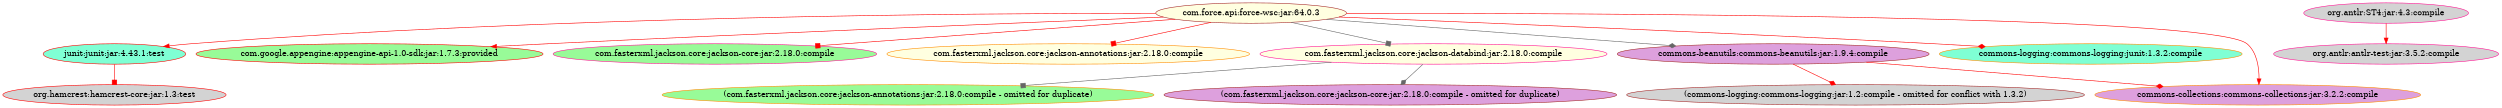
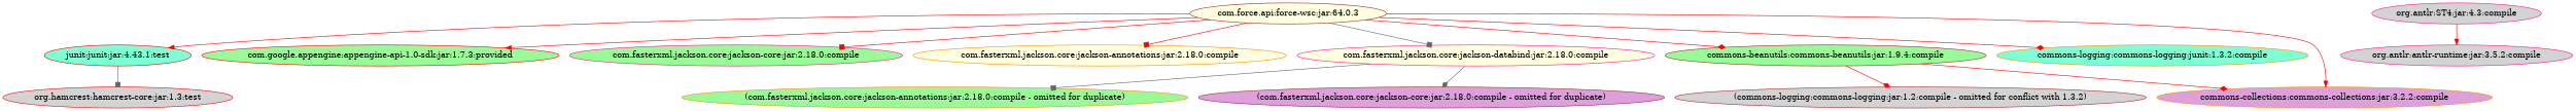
  digraph {
    node [color=brown fillcolor=palegreen style=filled]
    edge [arrowhead=box color=red]
    "com.force.api:force-wsc:jar:64.0.3" [fillcolor=lightyellow]
    n2 [color=red fillcolor=aquamarine label="junit:junit:jar:4.43.1:test"]
    "com.google.appengine:appengine-api-1.0-sdk:jar:1.7.3:provided" [color=red]
    "com.fasterxml.jackson.core:jackson-core:jar:2.18.0:compile" [color=deeppink]
    "com.fasterxml.jackson.core:jackson-annotations:jar:2.18.0:compile" [color=darkorange fillcolor=lightyellow]
    "com.fasterxml.jackson.core:jackson-databind:jar:2.18.0:compile" [color=deeppink fillcolor=lightyellow]
-   "commons-beanutils:commons-beanutils:jar:1.9.4:compile" [fillcolor=plum]
+   "commons-beanutils:commons-beanutils:jar:1.9.4:compile"
    n8 [color=darkorange fillcolor=aquamarine label="commons-logging:commons-logging:junit:1.3.2:compile"]
    "commons-collections:commons-collections:jar:3.2.2:compile" [color=darkorange fillcolor=plum]
    "org.antlr:ST4:jar:4.3:compile" [color=deeppink fillcolor=lightgrey]
-   "org.antlr:antlr-runtime:jar:3.5.2:compile" [color=deeppink fillcolor=lightgrey label="org.antlr:antlr-test:jar:3.5.2:compile"]
+   "org.antlr:antlr-runtime:jar:3.5.2:compile" [color=deeppink fillcolor=lightgrey]
    "org.hamcrest:hamcrest-core:jar:1.3:test" [color=red fillcolor=lightgrey]
    "(com.fasterxml.jackson.core:jackson-annotations:jar:2.18.0:compile - omitted for duplicate)" [color=darkorange]
    "(com.fasterxml.jackson.core:jackson-core:jar:2.18.0:compile - omitted for duplicate)" [fillcolor=plum]
    "(commons-logging:commons-logging:jar:1.2:compile - omitted for conflict with 1.3.2)" [fillcolor=lightgrey]
    "com.force.api:force-wsc:jar:64.0.3" -> n2 [arrowhead=normal]
    "com.force.api:force-wsc:jar:64.0.3" -> "com.google.appengine:appengine-api-1.0-sdk:jar:1.7.3:provided" [arrowhead=normal]
    "com.force.api:force-wsc:jar:64.0.3" -> "com.fasterxml.jackson.core:jackson-core:jar:2.18.0:compile"
    "com.force.api:force-wsc:jar:64.0.3" -> "com.fasterxml.jackson.core:jackson-annotations:jar:2.18.0:compile"
    "com.force.api:force-wsc:jar:64.0.3" -> "com.fasterxml.jackson.core:jackson-databind:jar:2.18.0:compile" [color=gray40]
-   "com.force.api:force-wsc:jar:64.0.3" -> "commons-beanutils:commons-beanutils:jar:1.9.4:compile" [arrowhead=diamond color=gray40]
+   "com.force.api:force-wsc:jar:64.0.3" -> "commons-beanutils:commons-beanutils:jar:1.9.4:compile" [arrowhead=diamond]
    "com.force.api:force-wsc:jar:64.0.3" -> n8 [arrowhead=diamond]
    "com.force.api:force-wsc:jar:64.0.3" -> "commons-collections:commons-collections:jar:3.2.2:compile" [arrowhead=normal]
-   n2 -> "org.hamcrest:hamcrest-core:jar:1.3:test"
+   n2 -> "org.hamcrest:hamcrest-core:jar:1.3:test" [color=gray40]
    "com.fasterxml.jackson.core:jackson-databind:jar:2.18.0:compile" -> "(com.fasterxml.jackson.core:jackson-annotations:jar:2.18.0:compile - omitted for duplicate)" [color=gray40]
    "com.fasterxml.jackson.core:jackson-databind:jar:2.18.0:compile" -> "(com.fasterxml.jackson.core:jackson-core:jar:2.18.0:compile - omitted for duplicate)" [arrowhead=diamond color=gray40]
    "commons-beanutils:commons-beanutils:jar:1.9.4:compile" -> "commons-collections:commons-collections:jar:3.2.2:compile" [arrowhead=diamond]
    "commons-beanutils:commons-beanutils:jar:1.9.4:compile" -> "(commons-logging:commons-logging:jar:1.2:compile - omitted for conflict with 1.3.2)" [arrowhead=diamond]
    "org.antlr:ST4:jar:4.3:compile" -> "org.antlr:antlr-runtime:jar:3.5.2:compile" [arrowhead=normal]
  }
